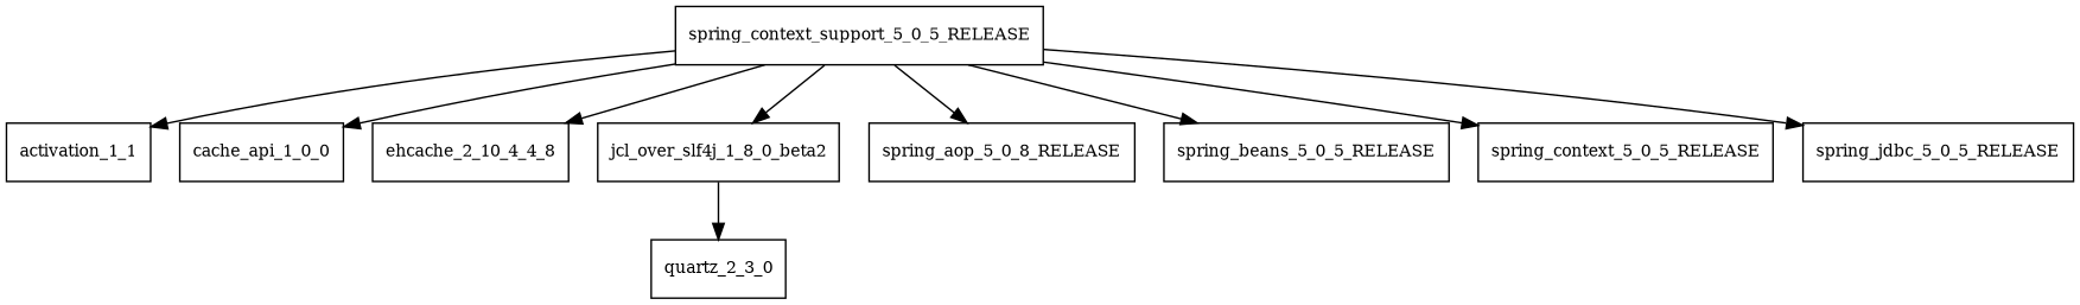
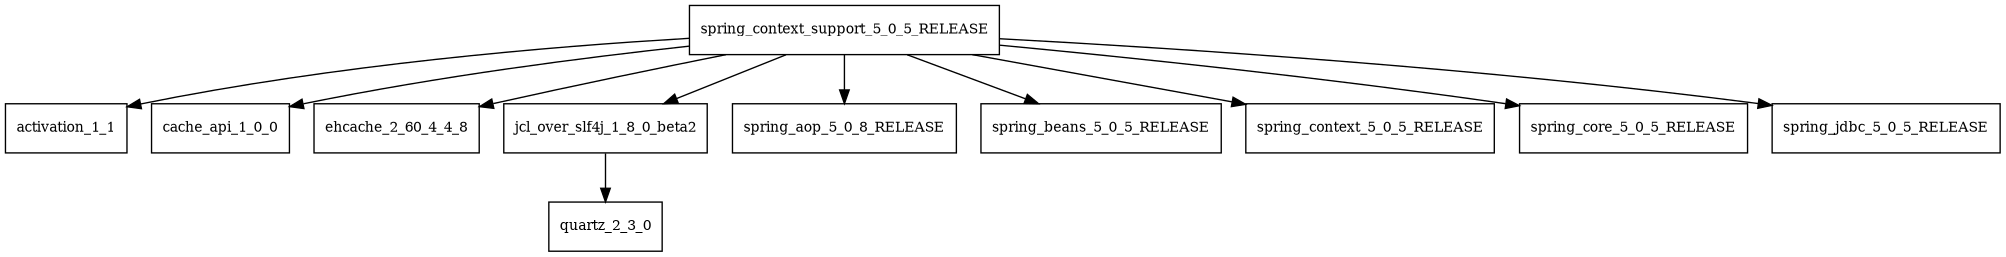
  digraph {
    node [fontsize=10.0 shape=box]
    spring_context_support_5_0_5_RELEASE
    activation_1_1
    cache_api_1_0_0
-   ehcache_2_10_4_4_8
+   ehcache_2_10_4_4_8 [label=ehcache_2_60_4_4_8]
    jcl_over_slf4j_1_8_0_beta2
    n6 [label=spring_aop_5_0_8_RELEASE]
    spring_beans_5_0_5_RELEASE
    spring_context_5_0_5_RELEASE
+   spring_core_5_0_5_RELEASE
    spring_jdbc_5_0_5_RELEASE
    quartz_2_3_0
    spring_context_support_5_0_5_RELEASE -> activation_1_1
    spring_context_support_5_0_5_RELEASE -> cache_api_1_0_0
    spring_context_support_5_0_5_RELEASE -> ehcache_2_10_4_4_8
    spring_context_support_5_0_5_RELEASE -> jcl_over_slf4j_1_8_0_beta2
    spring_context_support_5_0_5_RELEASE -> n6
    spring_context_support_5_0_5_RELEASE -> spring_beans_5_0_5_RELEASE
    spring_context_support_5_0_5_RELEASE -> spring_context_5_0_5_RELEASE
+   spring_context_support_5_0_5_RELEASE -> spring_core_5_0_5_RELEASE
    spring_context_support_5_0_5_RELEASE -> spring_jdbc_5_0_5_RELEASE
    jcl_over_slf4j_1_8_0_beta2 -> quartz_2_3_0
  }
